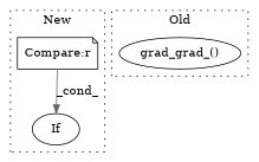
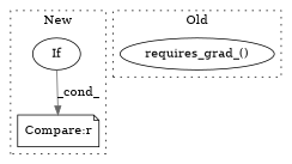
  digraph {
    node [shape=ellipse]
    n1 [a=96 l=3 label=If s=25669]
    n2 [a=40 l=27 label="Compare:r" s=25672 shape=note]
-   n3 [a=75 l="32,1" label="grad_grad_()" s="25055,25092"]
+   n3 [a=75 l="32,1" label="requires_grad_()" s="25055,25092"]
    subgraph cluster_1 {
      label=New
      style=dotted
      n1
      n2
    }
    subgraph cluster_2 {
      label=Old
      style=dotted
      n3
    }
-   n2 -> n1 [label=_cond_ color=gray40]
+   n1 -> n2 [label=_cond_ color=gray40]
  }
